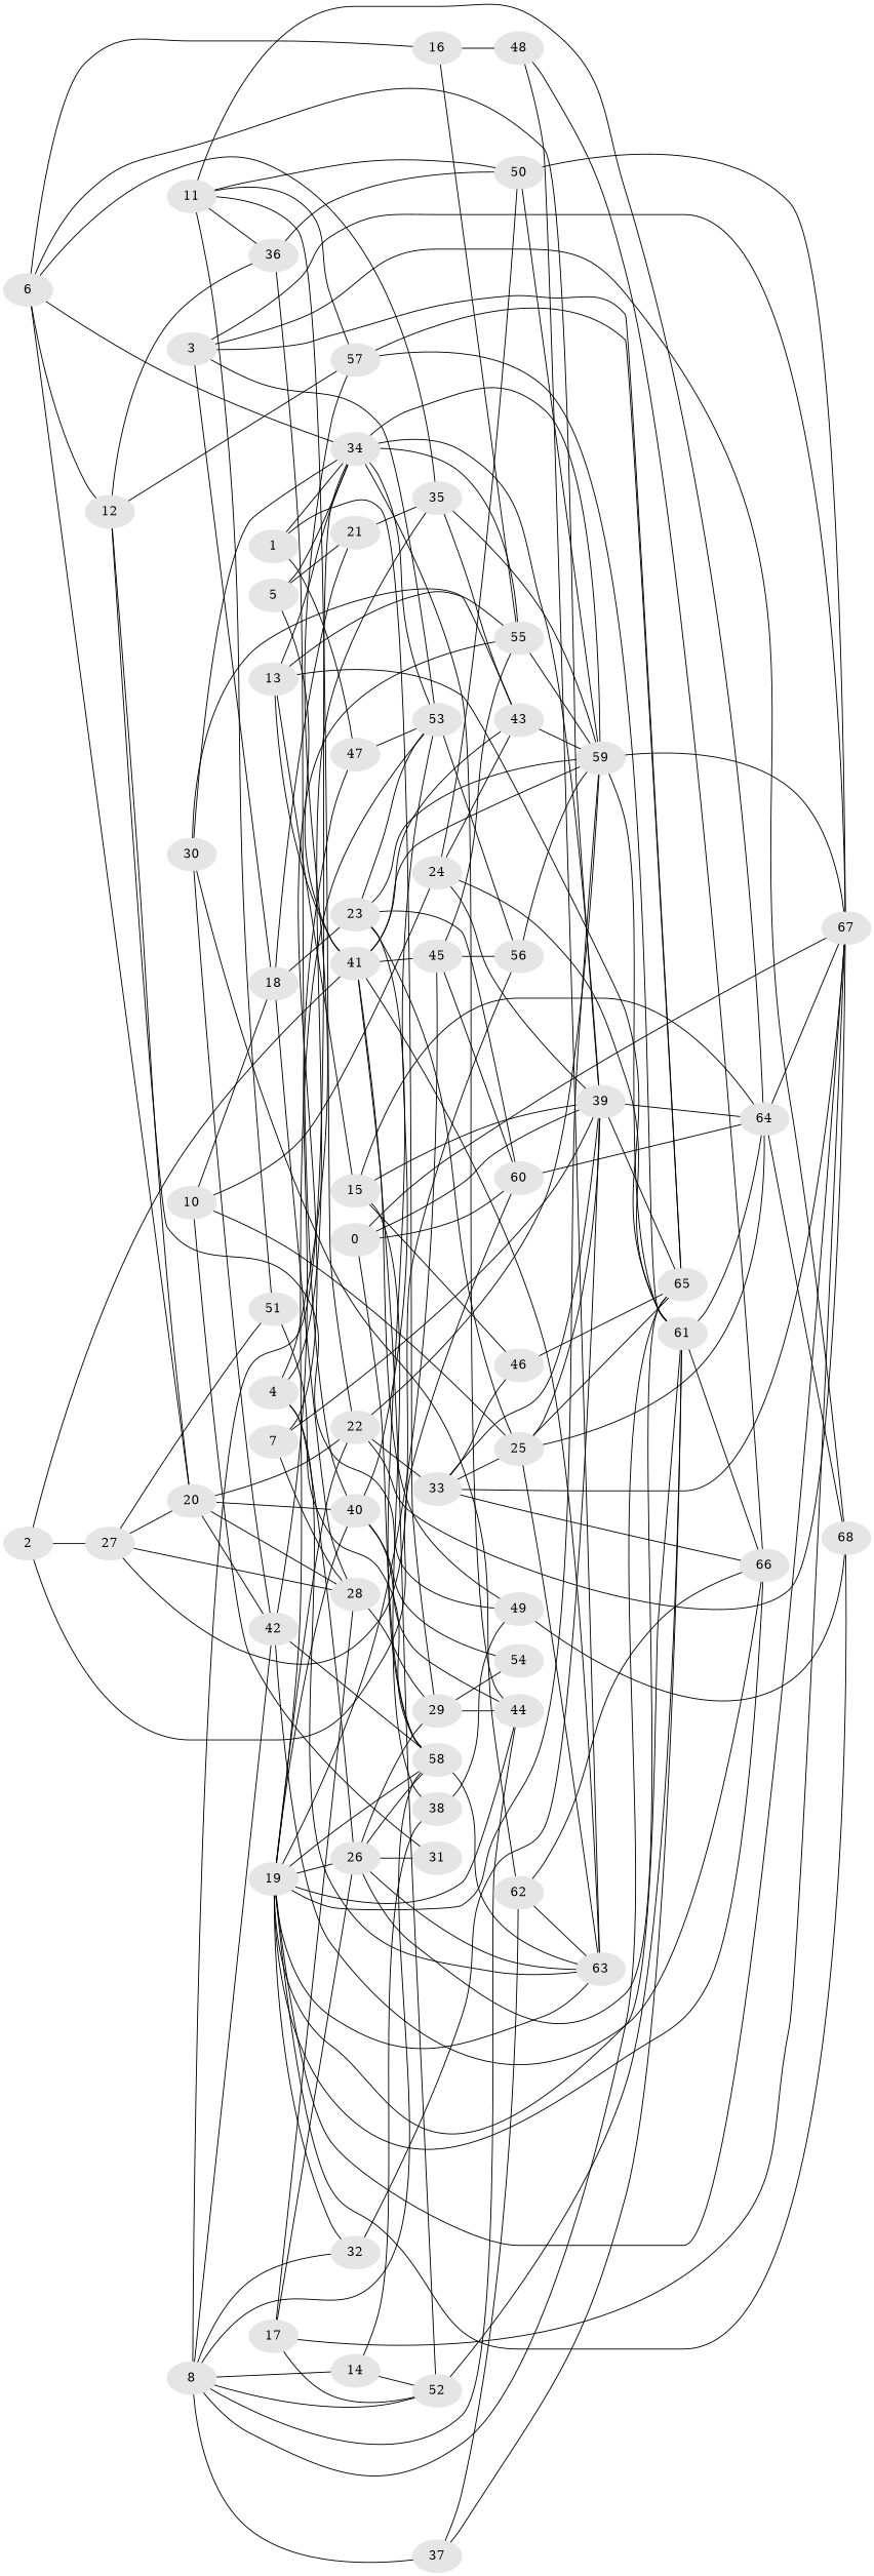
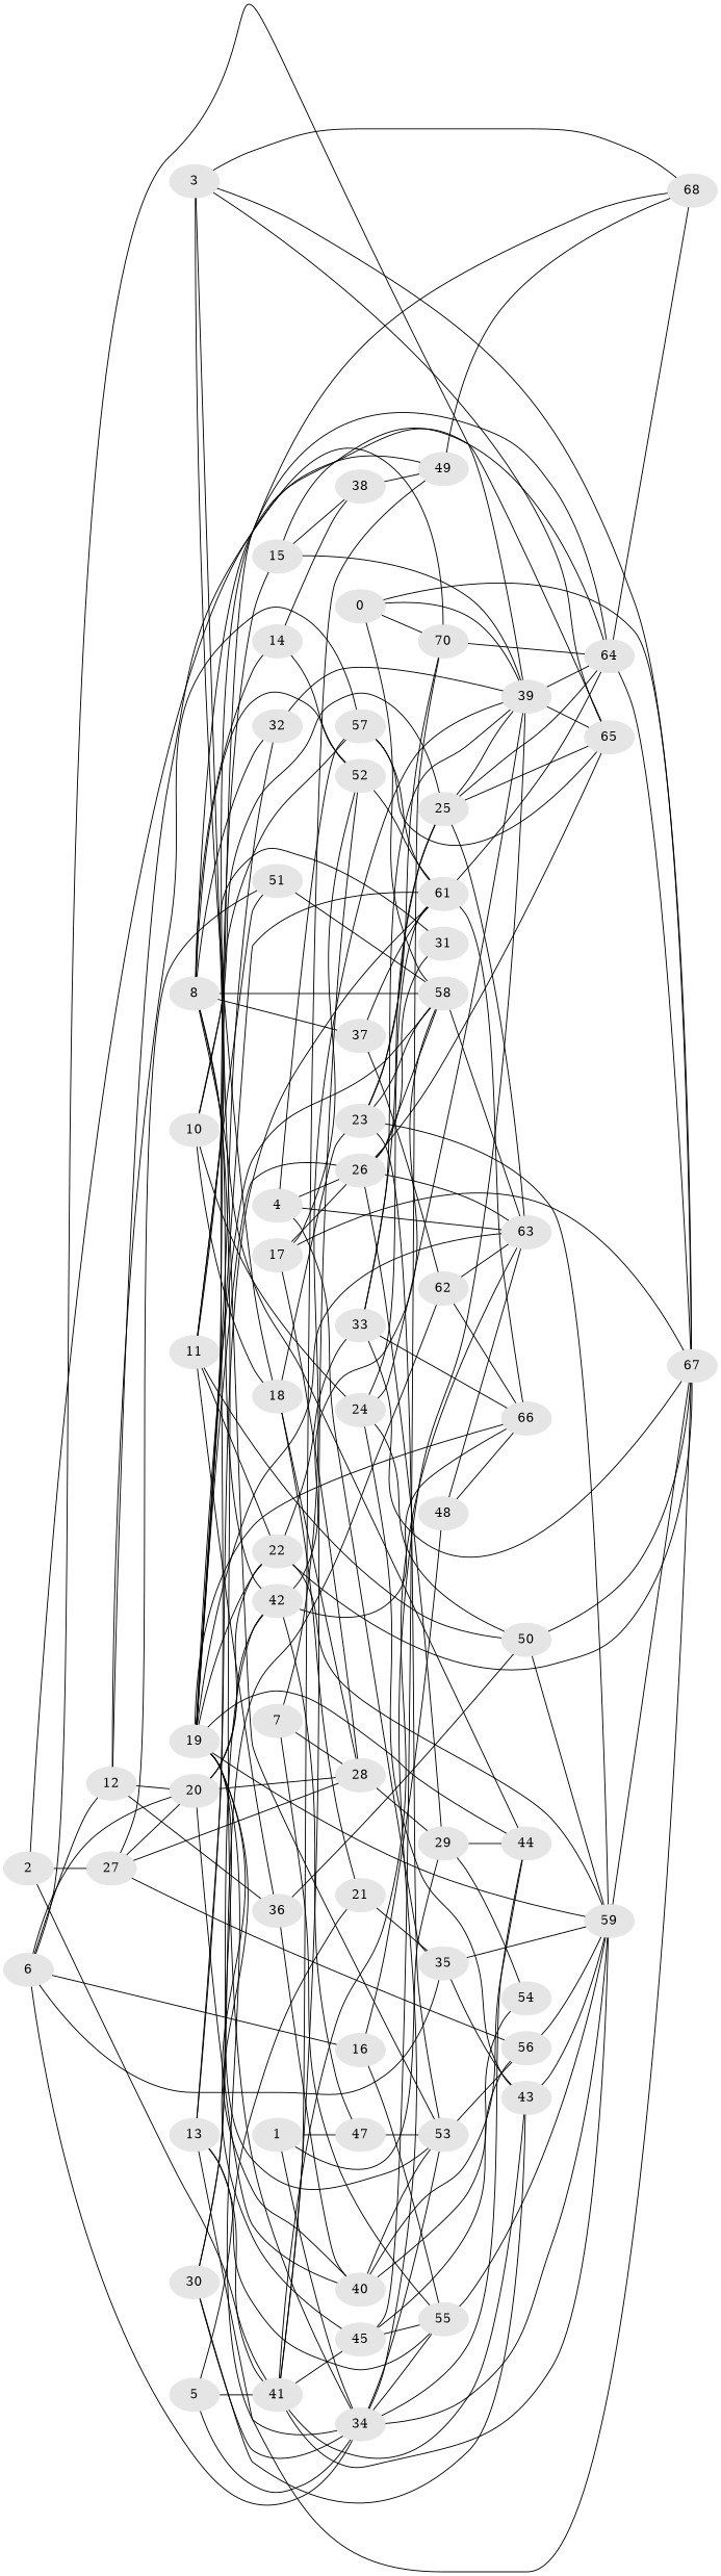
  graph {
    rankdir=LR
    node [color=gray90 style=filled]
    edge [weight=1.0]
    1
    29
    34
    47
    44
    54
    53
    39
    55
    59
    2
    27
    41
-   60
+   60 [label=70]
    20
    28
    51
    56
    63
    52
    49
    45
    43
    64
    3
    18
    65
    67
    68
    21
    23
    4
    26
    35
    57
    58
    31
    61
    5
    6
    12
    16
    36
    48
    42
    22
    40
    7
    8
    14
    32
    37
    38
    62
    66
    n56 [label=0]
    10
    24
    25
    50
    11
    33
    13
    15
-   46
    17
    19
    30
    1 -- 29
    1 -- 34
    1 -- 47
    29 -- 44 [weight=2.0]
    29 -- 54
    34 -- 44
    34 -- 53
    34 -- 39 [weight=2.0]
    34 -- 55
    34 -- 59
    47 -- 53
    53 -- 56
    39 -- 64
    39 -- 65
    55 -- 59
    59 -- 67
-   59 -- 61
    2 -- 27
    2 -- 41
    2 -- 60
    27 -- 20
    27 -- 28
    27 -- 51
    27 -- 56
    41 -- 59
    41 -- 63
    41 -- 52
    41 -- 49
    41 -- 45
    41 -- 43
    60 -- 64
    20 -- 28
    20 -- 42
    20 -- 22
    20 -- 40
    28 -- 29
    51 -- 58
    56 -- 59
    52 -- 61
    49 -- 68
    45 -- 55
    45 -- 60
    45 -- 56
    43 -- 59
    64 -- 67
    64 -- 68
    3 -- 53
    3 -- 18
    3 -- 65
    3 -- 67 [weight=2.0]
    3 -- 68
    18 -- 28 [weight=2.0]
    18 -- 21
    18 -- 23
    21 -- 35
    23 -- 53
    23 -- 59
    23 -- 60
    23 -- 58
    23 -- 25
    4 -- 63
    4 -- 26
    4 -- 35
    4 -- 57
    26 -- 29
    26 -- 63
    26 -- 65
    26 -- 58
    26 -- 31
    35 -- 59
    35 -- 43
    57 -- 65
    57 -- 61
    58 -- 63
    61 -- 64
    61 -- 66
    5 -- 34
    5 -- 41
    5 -- 21
    6 -- 34
    6 -- 39
    6 -- 20
    6 -- 35
    6 -- 12
    6 -- 16
    12 -- 20 [weight=2.0]
    12 -- 49
    12 -- 57 [weight=2.0]
    12 -- 36
    16 -- 55
    16 -- 48
    36 -- 40
    36 -- 50
    48 -- 63
    48 -- 66
    42 -- 47
    42 -- 58
    42 -- 66
    22 -- 59
    22 -- 67
    22 -- 33
    40 -- 44
    40 -- 54
    40 -- 53
    7 -- 39
    7 -- 55
    7 -- 28
    8 -- 34
    8 -- 44
    8 -- 52
    8 -- 65
    8 -- 58
    8 -- 42
    8 -- 14
    8 -- 32
    8 -- 37
    14 -- 52
    14 -- 38 [weight=2.0]
    32 -- 39
    37 -- 61
    37 -- 62
    38 -- 49
    62 -- 63
    62 -- 66
    n56 -- 39
    n56 -- 60
    n56 -- 67
    n56 -- 58
    10 -- 18
    10 -- 31
    10 -- 24
    10 -- 25
    24 -- 39
    24 -- 43
    24 -- 61
    24 -- 50
    25 -- 39
    25 -- 63
    25 -- 64
    25 -- 65
    50 -- 59 [weight=2.0]
    50 -- 67
    11 -- 51
    11 -- 64
    11 -- 57
    11 -- 36
    11 -- 22
    11 -- 50
    33 -- 39
    33 -- 67
    33 -- 66
    33 -- 25
-   33 -- 46
    13 -- 34
    13 -- 55
    13 -- 41
    13 -- 61
    13 -- 15
    15 -- 39 [weight=2.0]
    15 -- 64
    15 -- 38
-   15 -- 46
-   46 -- 65
    17 -- 28
    17 -- 52
    17 -- 67
    17 -- 26
    19 -- 44
    19 -- 53
    19 -- 59 [weight=3.0]
    19 -- 63
    19 -- 45 [weight=2.0]
    19 -- 67
    19 -- 68
    19 -- 26
    19 -- 58
    19 -- 61
    19 -- 22
    19 -- 40 [weight=4.0]
    19 -- 32
    19 -- 66
    30 -- 34
    30 -- 43
    30 -- 42
    30 -- 62
  }
